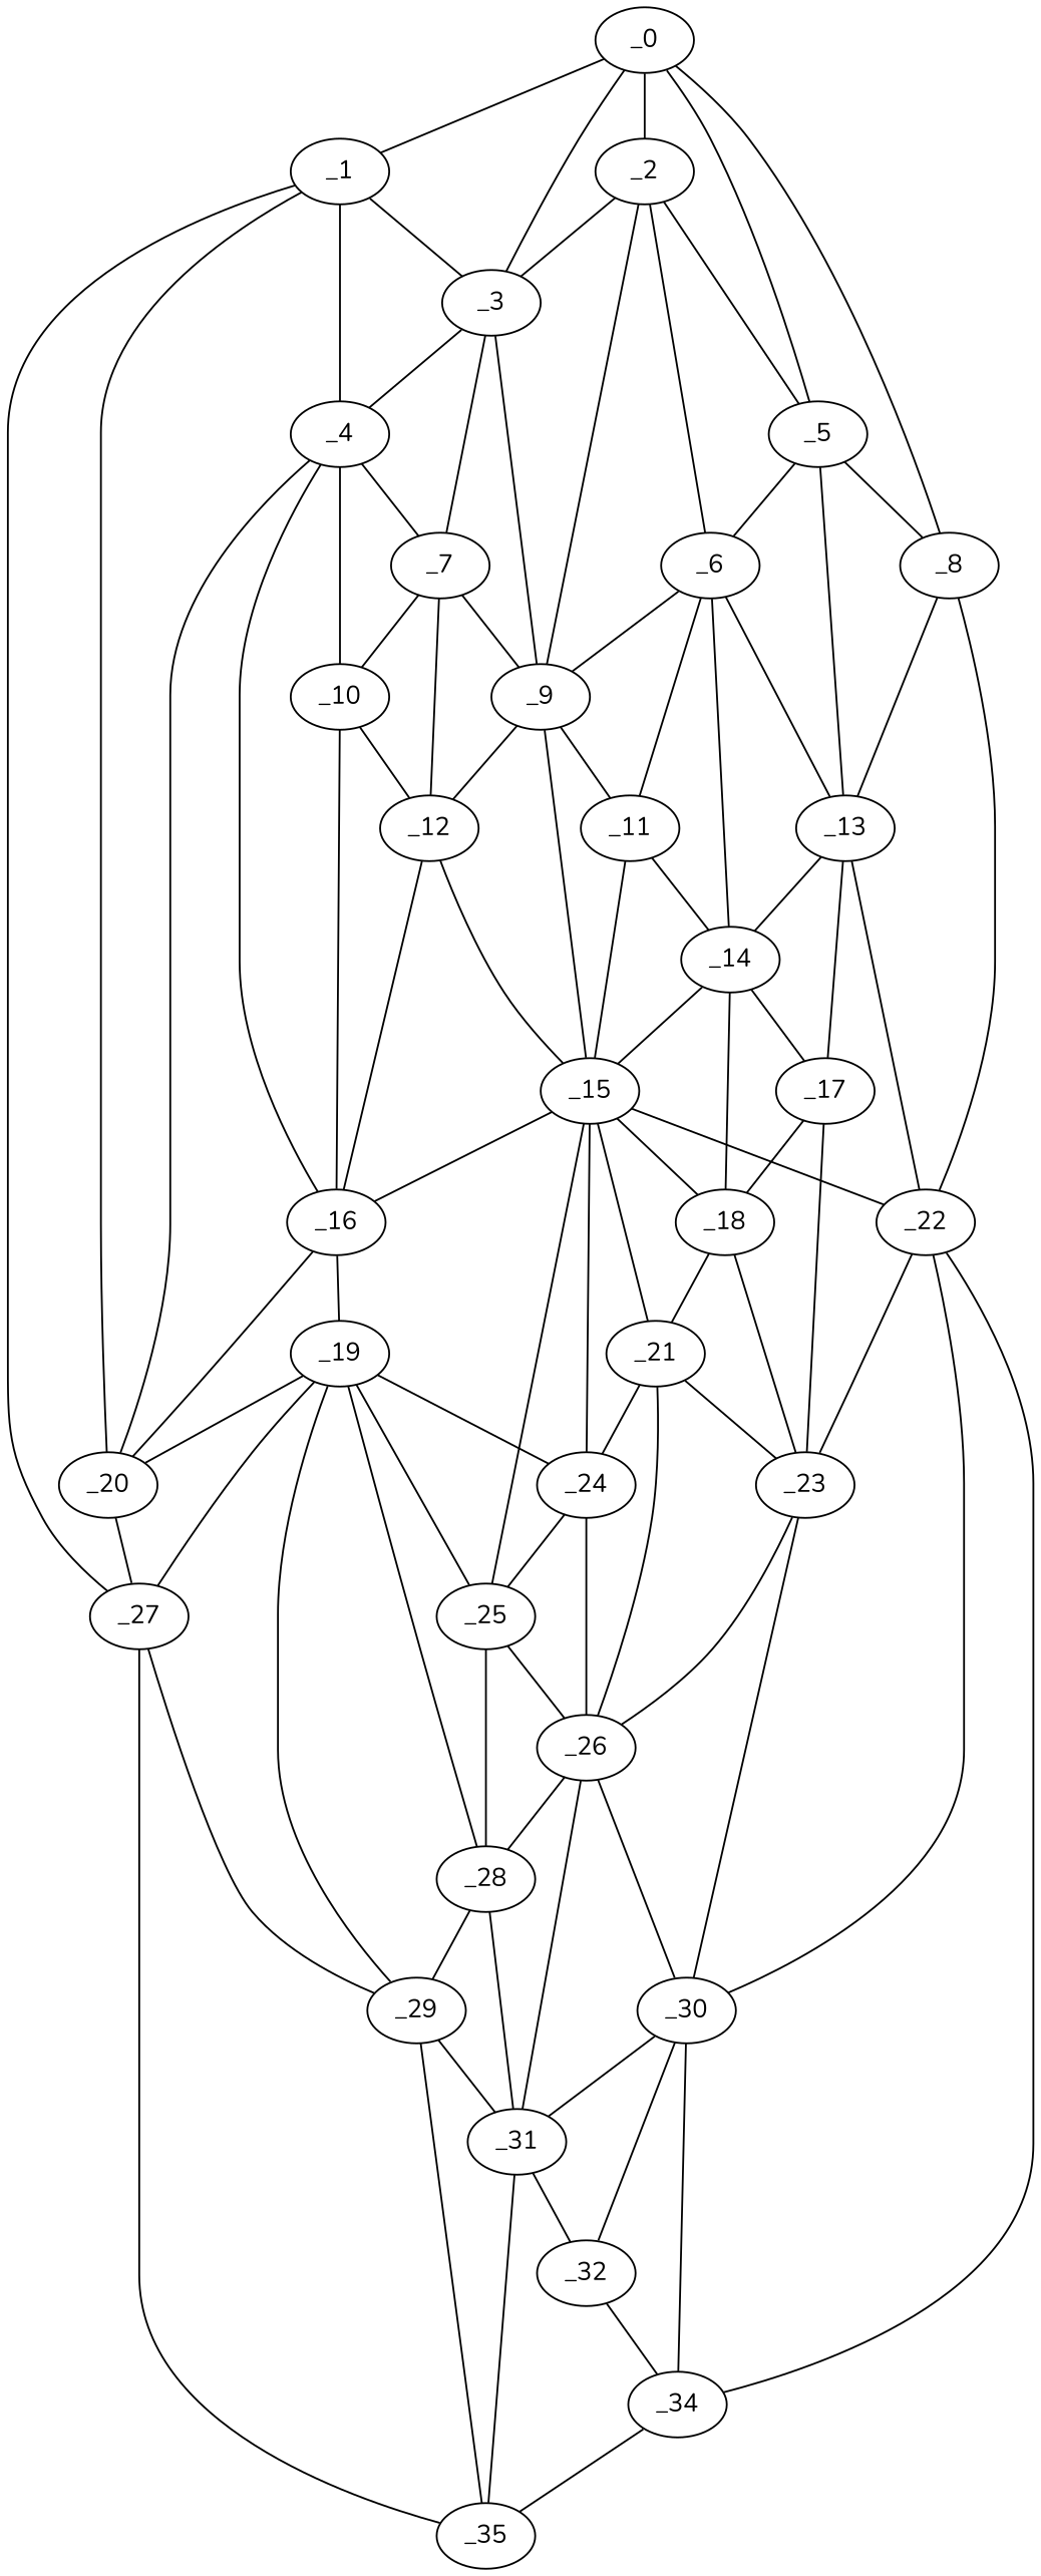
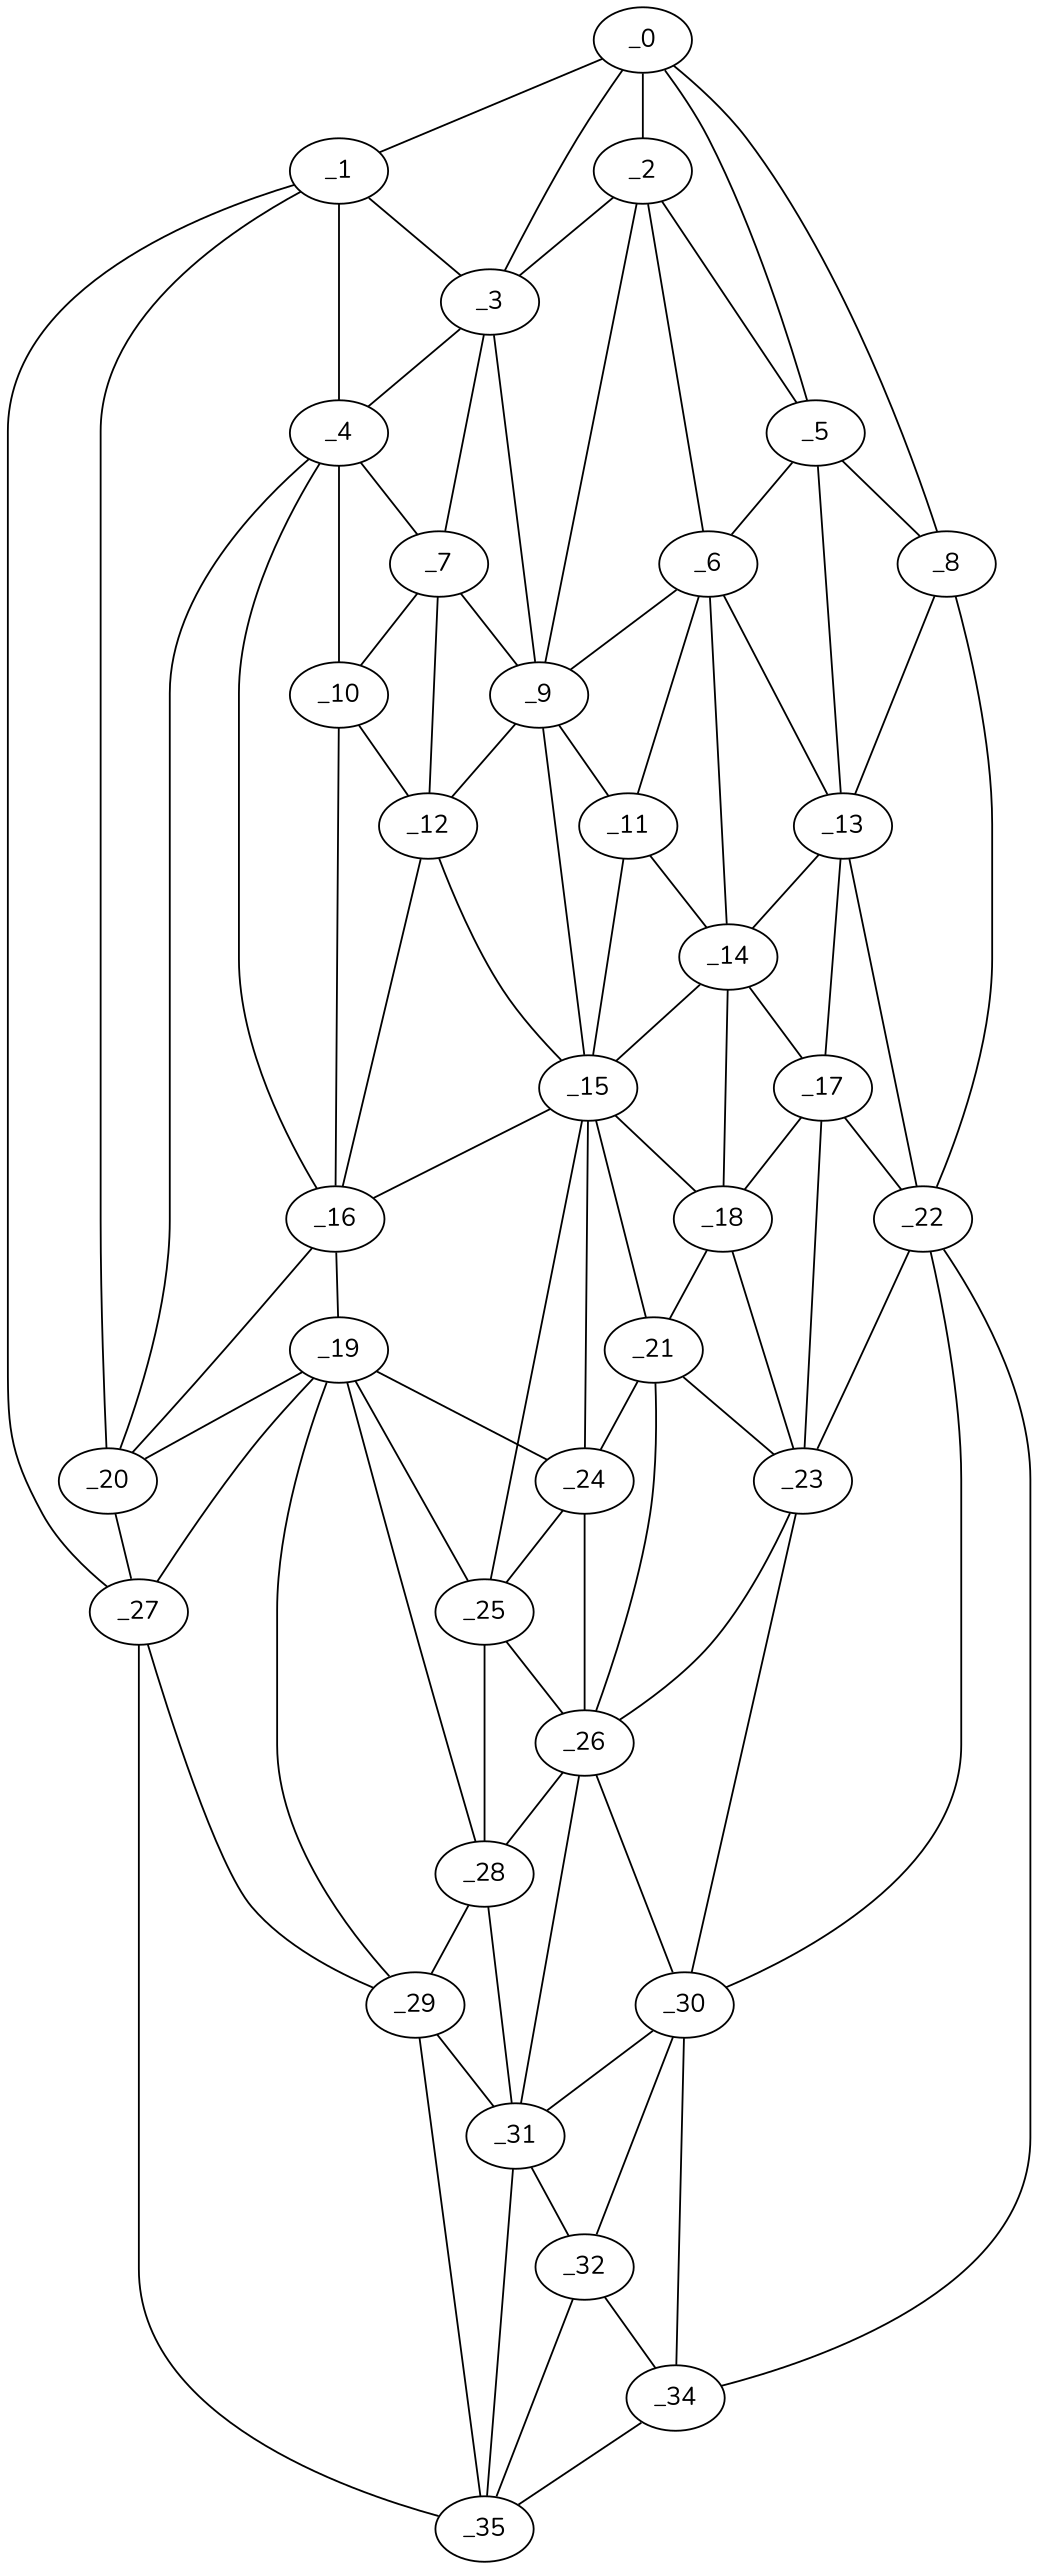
  graph {
    fontname=Nunito
    node [fontname=Nunito x=26 y=66]
    edge [fontname=Nunito valence=2]
    _0 [x=5]
    _1 [x=6 y=99]
    _2 [x=25 y=57]
    _3 [y=89]
    _5 [x=29 y=51]
    _8 [x=43 y=20]
    _4 [y=98]
    _20 [x=71 y=102]
    _27 [x=93 y=107]
    _6 [x=40 y=58]
    _9 [x=43 y=81]
    _7 [x=40 y=93]
    _13 [x=50 y=22]
    _22 [x=76 y=23]
    _10 [x=46 y=96]
    _16 [x=62 y=100]
    _29 [x=98 y=99]
    _35 [x=125 y=58]
    _11 [x=47 y=77]
    _14 [x=53 y=59]
    _12 [x=48 y=90]
    _15 [x=53 y=82]
    _17 [x=65 y=49]
    _23 [x=77 y=50]
    _30 [x=102 y=26]
    _34 [x=125 y=28]
    _19 [x=71 y=98]
    _31 [x=103]
    _18 [x=67 y=59]
    _21 [x=75 y=62]
    _24 [x=80]
    _25 [x=84 y=67]
    _28 [x=94 y=76]
    _26 [x=88 y=61]
    _32 [x=111 y=28]
    _0 -- _1 [valence=1]
    _0 -- _2
    _0 -- _3 [valence=1]
    _0 -- _5 [valence=1]
    _0 -- _8 [valence=1]
    _1 -- _3
    _1 -- _4
    _1 -- _20
    _1 -- _27 [valence=1]
    _2 -- _3
    _2 -- _5 [valence=1]
    _2 -- _6
    _2 -- _9
    _3 -- _4 [valence=1]
    _3 -- _9
    _3 -- _7
    _5 -- _8
    _5 -- _6
    _5 -- _13 [valence=1]
    _8 -- _13
    _8 -- _22 [valence=1]
    _4 -- _20
    _4 -- _7
    _4 -- _10 [valence=1]
    _4 -- _16
    _20 -- _27 [valence=1]
    _27 -- _29 [valence=1]
    _27 -- _35 [valence=1]
    _6 -- _9
    _6 -- _13
    _6 -- _11
    _6 -- _14
    _9 -- _11
    _9 -- _12
    _9 -- _15
    _7 -- _9 [valence=1]
    _7 -- _10
    _7 -- _12
    _13 -- _22
    _13 -- _14 [valence=1]
    _13 -- _17
    _22 -- _23
    _22 -- _30 [valence=1]
    _22 -- _34 [valence=1]
    _10 -- _16
    _10 -- _12 [valence=1]
    _16 -- _20
    _16 -- _19
    _29 -- _35
    _29 -- _31
    _11 -- _14
    _11 -- _15
    _14 -- _15
    _14 -- _17
    _14 -- _18 [valence=1]
    _12 -- _16
    _12 -- _15
    _15 -- _16
    _15 -- _18
    _15 -- _21 [valence=1]
    _15 -- _24
    _15 -- _25
-   _15 -- _22
+   _17 -- _22
    _17 -- _23
    _17 -- _18 [valence=1]
    _23 -- _30 [valence=1]
    _23 -- _26 [valence=1]
    _30 -- _34
    _30 -- _31
    _30 -- _32
    _34 -- _35 [valence=1]
    _19 -- _20
    _19 -- _27
    _19 -- _29
    _19 -- _24
    _19 -- _25
    _19 -- _28
    _31 -- _35
    _31 -- _32 [valence=1]
    _18 -- _23
    _18 -- _21 [valence=1]
    _21 -- _23
    _21 -- _24 [valence=1]
    _21 -- _26
    _24 -- _25
    _24 -- _26
    _25 -- _28
    _25 -- _26
    _28 -- _29
    _28 -- _31
    _26 -- _30
    _26 -- _31 [valence=1]
    _26 -- _28 [valence=1]
+   _32 -- _35
    _32 -- _34
  }
